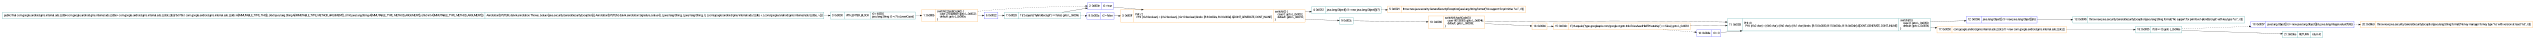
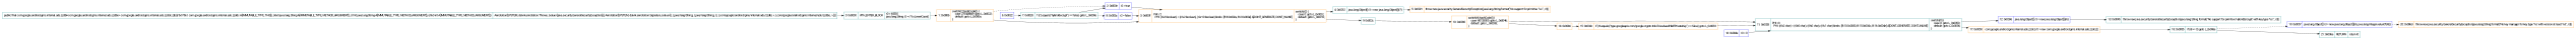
  digraph {
    fontname=Roboto
    rankdir=LR
    node [color=teal fontname=Roboto shape=record]
    edge [fontname=Roboto]
    n1 [label="{0\:\ 0x0000|MTH_ENTER_BLOCK\l|r0 = 65535\ljava.lang.String r2 = r7.toLowerCase()\l}"]
    n2 [color=darkorange label="{1\:\ 0x000b|switch(r2.hashCode()) \{\l    case 275448849: goto L_0x0022;\l    default: goto L_0x000e;\l\}\l}"]
    n3 [color=blue label="{2\:\ 0x000e|r2 = true\l}"]
    n4 [color=blue label="{6\:\ 0x0022}"]
    n5 [color=darkorange label="{3\:\ 0x000f|PHI: r2 \l  PHI: (r2v3 boolean) = (r2v2 boolean), (r2v10 boolean) binds: [B:8:0x002a, B:2:0x000e] A[DONT_GENERATE, DONT_INLINE]\l|switch(r2) \{\l    case 0: goto L_0x002c;\l    default: goto L_0x0012;\l\}\l}"]
    n6 [label="{7\:\ 0x0028|if (r2.equals(\"hybriddecrypt\") == false) goto L_0x000e\l}"]
    n7 [label="{4\:\ 0x0012|java.lang.Object[] r3 = new java.lang.Object[]\{r7\}\l}"]
    n8 [label="{9\:\ 0x002c}"]
    n9 [color=darkorange label="{5\:\ 0x0021|throw new java.security.GeneralSecurityException(java.lang.String.format(\"No support for primitive '%s'.\", r3))\l}"]
    n10 [color=darkorange label="{10\:\ 0x0030|switch(r6.hashCode()) \{\l    case \-80133005: goto L_0x0046;\l    default: goto L_0x0033;\l\}\l}"]
    n11 [color=blue label="{8\:\ 0x002a|r2 = false\l}"]
    n12 [label="{11\:\ 0x0033|PHI: r0 \l  PHI: (r0v2 char) = (r0v0 char), (r0v0 char), (r0v1 char) binds: [B:10:0x0030, B:15:0x004c, B:16:0x004e] A[DONT_GENERATE, DONT_INLINE]\l|switch(r0) \{\l    case 0: goto L_0x0050;\l    default: goto L_0x0036;\l\}\l}"]
    n13 [color=darkorange label="{14\:\ 0x0046}"]
    n14 [color=blue label="{12\:\ 0x0036|java.lang.Object[] r3 = new java.lang.Object[]\{r6\}\l}"]
    n15 [color=darkorange label="{17\:\ 0x0050|com.google.android.gms.internal.ads.zzdcz r0 = new com.google.android.gms.internal.ads.zzdcz()\l}"]
    n16 [color=darkorange label="{15\:\ 0x004c|if (r6.equals(\"type.googleapis.com\/google.crypto.tink.EciesAeadHkdfPrivateKey\") == false) goto L_0x0033\l}"]
    n17 [label="{13\:\ 0x0045|throw new java.security.GeneralSecurityException(java.lang.String.format(\"No support for primitive 'HybridEncrypt' with key type '%s'.\", r3))\l}"]
    n18 [label="{18\:\ 0x0055|if (r8 \<= 0) goto L_0x006e\l}"]
    n19 [color=blue label="{16\:\ 0x004e|r0 = 0\l}"]
    n20 [color=blue label="{19\:\ 0x0057|java.lang.Object[] r3 = new java.lang.Object[]\{r6, java.lang.Integer.valueOf(r8)\}\l}"]
    n21 [label="{21\:\ 0x006e|RETURN\l|return r0\l}"]
    n22 [color=darkorange label="{20\:\ 0x006d|throw new java.security.GeneralSecurityException(java.lang.String.format(\"No key manager for key type '%s' with version at least %d.\", r3))\l}"]
    n23 [label="{public final com.google.android.gms.internal.ads.zzdbr\<com.google.android.gms.internal.ads.zzdbo\> com.google.android.gms.internal.ads.zzddc.zzb((r5v0 'this' com.google.android.gms.internal.ads.zzddc A[IMMUTABLE_TYPE, THIS]), (r6v0 java.lang.String A[IMMUTABLE_TYPE, METHOD_ARGUMENT]), (r7v0 java.lang.String A[IMMUTABLE_TYPE, METHOD_ARGUMENT]), (r8v0 int A[IMMUTABLE_TYPE, METHOD_ARGUMENT]))  | Annotation[SYSTEM, dalvik.annotation.Throws, \{value=[java.security.GeneralSecurityException]\}], Annotation[SYSTEM, dalvik.annotation.Signature, \{value=[(, Ljava\/lang\/String;, Ljava\/lang\/String;, I), Lcom\/google\/android\/gms\/internal\/ads\/zzdbr, \<, Lcom\/google\/android\/gms\/internal\/ads\/zzdbo;, \>;]\}]\l}"]
    n1 -> n2
    n2 -> n3 [style=dashed]
-   n2 -> n4
+   n2 -> n5
    n3 -> n5
    n4 -> n6
    n5 -> n7
    n5 -> n8
    n6 -> n3
    n6 -> n11 [style=dashed]
    n7 -> n9
    n8 -> n10
    n10 -> n12
    n10 -> n13
    n11 -> n5
    n12 -> n14
    n12 -> n15
    n13 -> n16
    n14 -> n17
    n15 -> n18
    n16 -> n12
-   n16 -> n19 [style=dashed]
    n18 -> n20 [style=dashed]
    n18 -> n21
    n19 -> n12
    n20 -> n22 [style=dashed]
    n23 -> n1
  }
